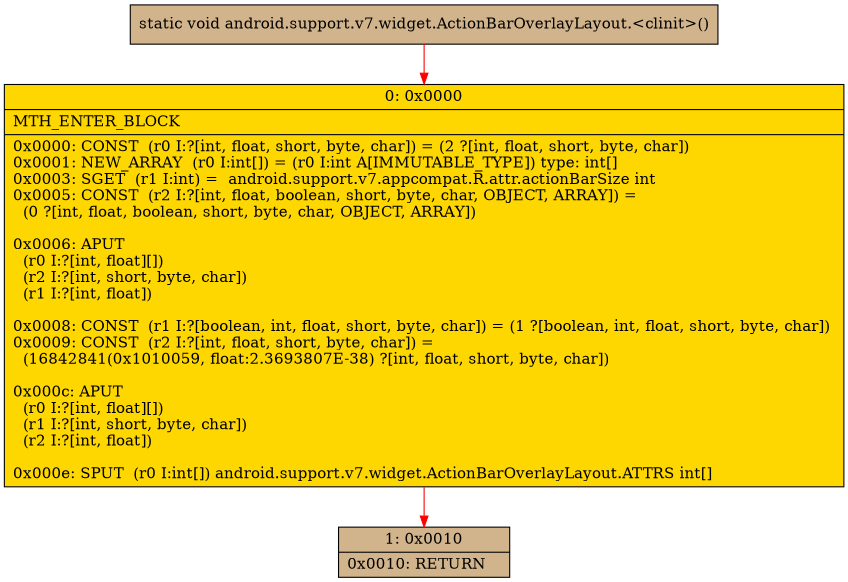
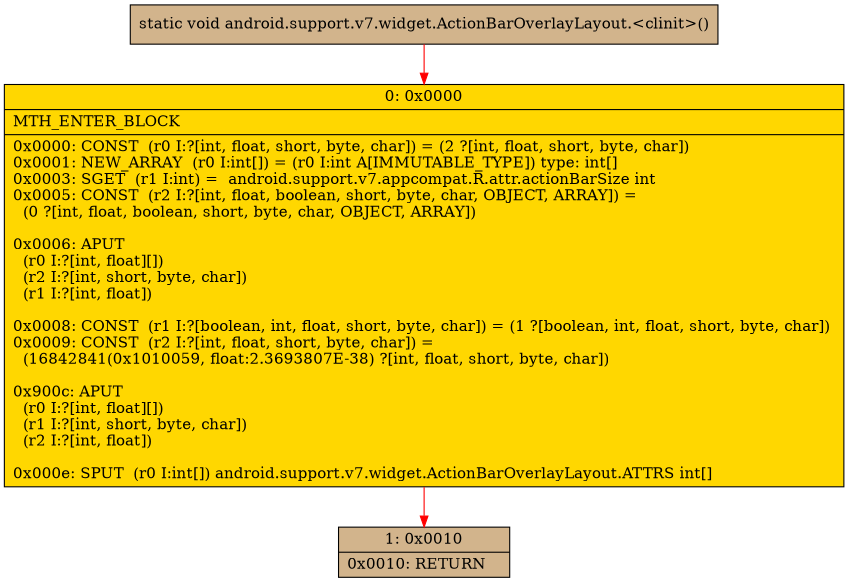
  digraph {
    node [shape=record style=filled fillcolor=tan]
    edge [color=red]
-   n1 [label="{0\:\ 0x0000|MTH_ENTER_BLOCK\l|0x0000: CONST  (r0 I:?[int, float, short, byte, char]) = (2 ?[int, float, short, byte, char]) \l0x0001: NEW_ARRAY  (r0 I:int[]) = (r0 I:int A[IMMUTABLE_TYPE]) type: int[] \l0x0003: SGET  (r1 I:int) =  android.support.v7.appcompat.R.attr.actionBarSize int \l0x0005: CONST  (r2 I:?[int, float, boolean, short, byte, char, OBJECT, ARRAY]) = \l  (0 ?[int, float, boolean, short, byte, char, OBJECT, ARRAY])\l \l0x0006: APUT  \l  (r0 I:?[int, float][])\l  (r2 I:?[int, short, byte, char])\l  (r1 I:?[int, float])\l \l0x0008: CONST  (r1 I:?[boolean, int, float, short, byte, char]) = (1 ?[boolean, int, float, short, byte, char]) \l0x0009: CONST  (r2 I:?[int, float, short, byte, char]) = \l  (16842841(0x1010059, float:2.3693807E\-38) ?[int, float, short, byte, char])\l \l0x000c: APUT  \l  (r0 I:?[int, float][])\l  (r1 I:?[int, short, byte, char])\l  (r2 I:?[int, float])\l \l0x000e: SPUT  (r0 I:int[]) android.support.v7.widget.ActionBarOverlayLayout.ATTRS int[] \l}" fillcolor=gold]
+   n1 [label="{0\:\ 0x0000|MTH_ENTER_BLOCK\l|0x0000: CONST  (r0 I:?[int, float, short, byte, char]) = (2 ?[int, float, short, byte, char]) \l0x0001: NEW_ARRAY  (r0 I:int[]) = (r0 I:int A[IMMUTABLE_TYPE]) type: int[] \l0x0003: SGET  (r1 I:int) =  android.support.v7.appcompat.R.attr.actionBarSize int \l0x0005: CONST  (r2 I:?[int, float, boolean, short, byte, char, OBJECT, ARRAY]) = \l  (0 ?[int, float, boolean, short, byte, char, OBJECT, ARRAY])\l \l0x0006: APUT  \l  (r0 I:?[int, float][])\l  (r2 I:?[int, short, byte, char])\l  (r1 I:?[int, float])\l \l0x0008: CONST  (r1 I:?[boolean, int, float, short, byte, char]) = (1 ?[boolean, int, float, short, byte, char]) \l0x0009: CONST  (r2 I:?[int, float, short, byte, char]) = \l  (16842841(0x1010059, float:2.3693807E\-38) ?[int, float, short, byte, char])\l \l0x900c: APUT  \l  (r0 I:?[int, float][])\l  (r1 I:?[int, short, byte, char])\l  (r2 I:?[int, float])\l \l0x000e: SPUT  (r0 I:int[]) android.support.v7.widget.ActionBarOverlayLayout.ATTRS int[] \l}" fillcolor=gold]
    n2 [label="{1\:\ 0x0010|0x0010: RETURN   \l}"]
    n3 [label="{static void android.support.v7.widget.ActionBarOverlayLayout.\<clinit\>() }"]
    n1 -> n2
    n3 -> n1
  }
